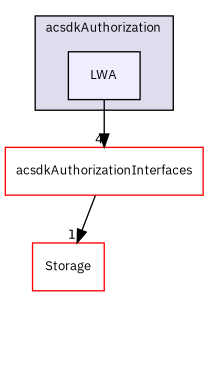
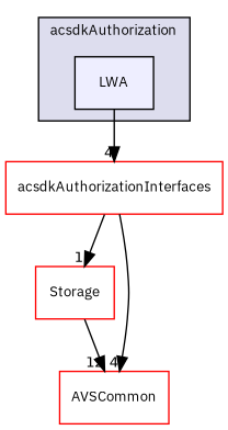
  digraph {
    compound=true
    fontname="IBM Plex Sans"
    node [fillcolor=white fontname="IBM Plex Sans" fontsize=10 shape=box style=filled color=red]
    edge [fontname="IBM Plex Sans" headlabel=4 labeldistance=1.5 labelfontname=Helvetica labelfontsize=10]
    n1 [fillcolor="#eeeeff" label=LWA pencolor=black color=""]
    n2 [label=acsdkAuthorizationInterfaces]
    n3 [label=Storage]
+   n4 [label=AVSCommon]
    subgraph cluster_1 {
      bgcolor="#ddddee"
      fontsize=10
      label=acsdkAuthorization
      pencolor=black
      n1
    }
    n1 -> n2
    n2 -> n3 [headlabel=1]
+   n2 -> n4
+   n3 -> n4 [headlabel=12]
  }
